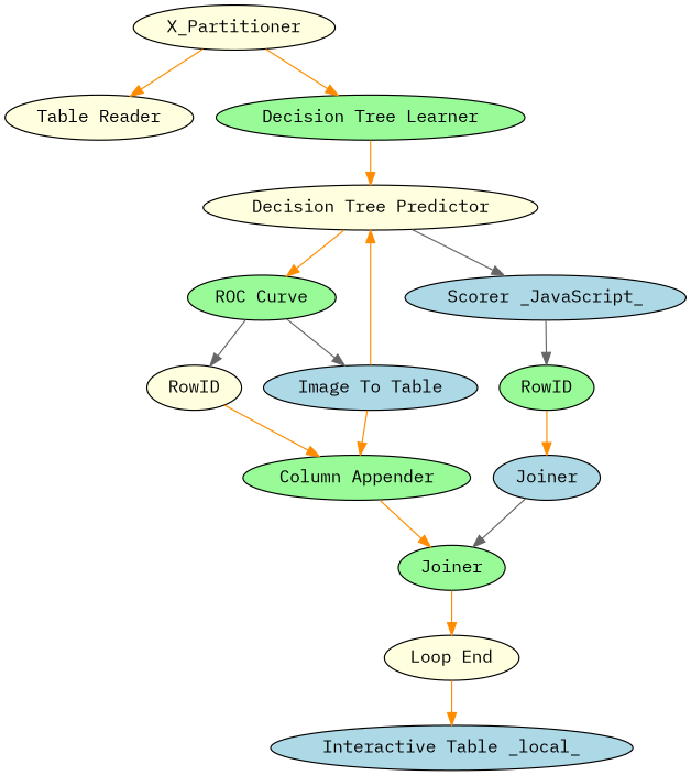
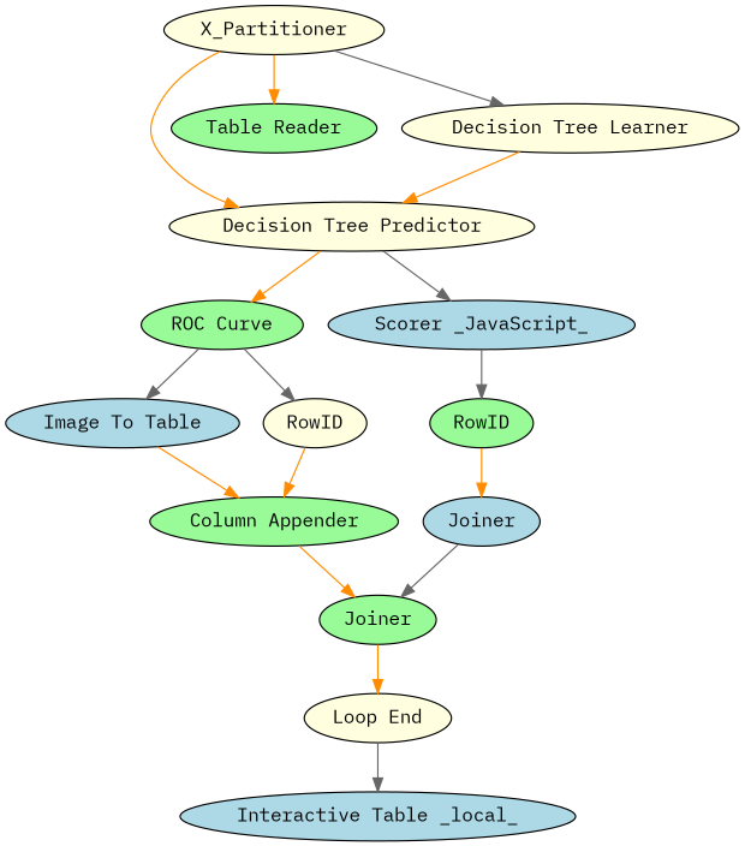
  digraph {
    fontname="IBM Plex Mono"
    rankdir=TB
    node [fillcolor=palegreen fontname="IBM Plex Mono" style=filled]
    edge [color=darkorange fontname="IBM Plex Mono"]
    n1 [fillcolor=lightyellow label="Decision Tree Predictor"]
    n2 [label="ROC Curve"]
    n3 [fillcolor=lightblue label="Scorer _JavaScript_"]
    n4 [fillcolor=lightblue label="Image To Table"]
    n5 [fillcolor=lightyellow label=RowID]
    n6 [label=RowID]
    n7 [label="Column Appender"]
    n8 [label=Joiner]
    n9 [fillcolor=lightblue label=Joiner]
    n10 [fillcolor=lightyellow label="Loop End"]
-   n11 [fillcolor=lightyellow label="Table Reader"]
+   n11 [label="Table Reader"]
    n12 [fillcolor=lightyellow label=X_Partitioner]
-   n13 [label="Decision Tree Learner"]
+   n13 [fillcolor=lightyellow label="Decision Tree Learner"]
    n14 [fillcolor=lightblue label="Interactive Table _local_"]
    n1 -> n2
    n1 -> n3 [color=gray40]
    n2 -> n4 [color=gray40]
    n2 -> n5 [color=gray40]
    n3 -> n6 [color=gray40]
    n4 -> n7
    n5 -> n7
    n6 -> n9
    n7 -> n8
    n8 -> n10
    n9 -> n8 [color=gray40]
-   n10 -> n14
-   n4 -> n1
+   n10 -> n14 [color=gray40]
+   n12 -> n1
    n12 -> n11
-   n12 -> n13
+   n12 -> n13 [color=gray40]
    n13 -> n1
  }
